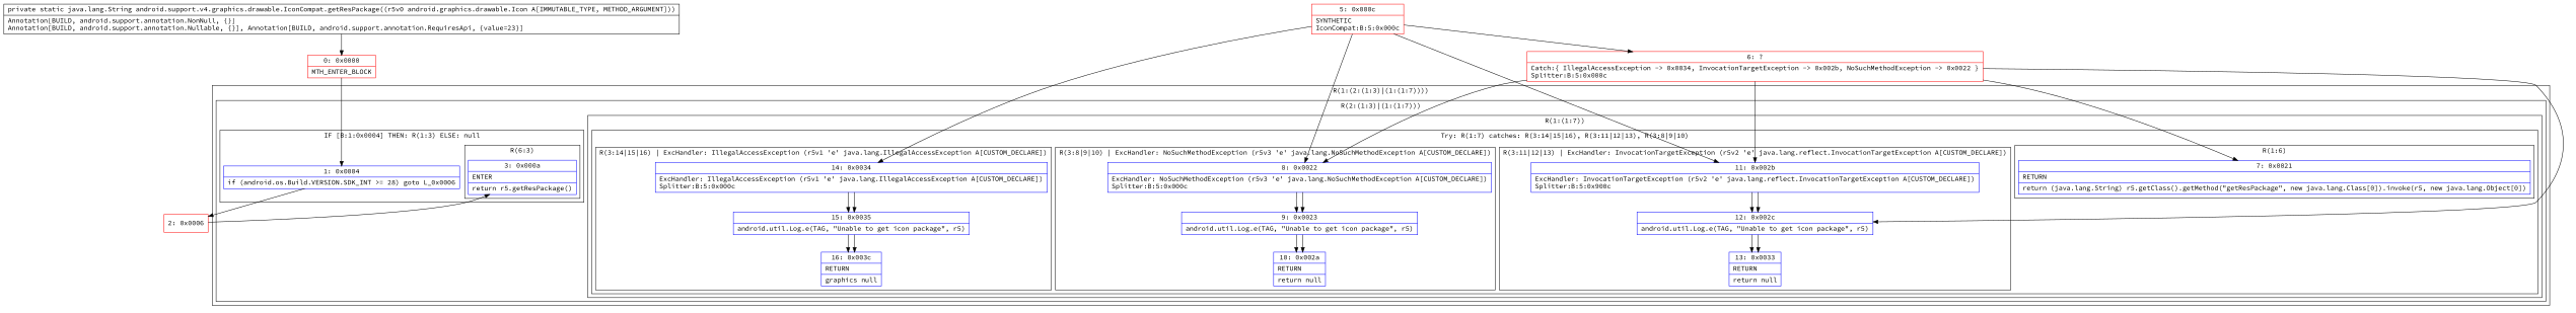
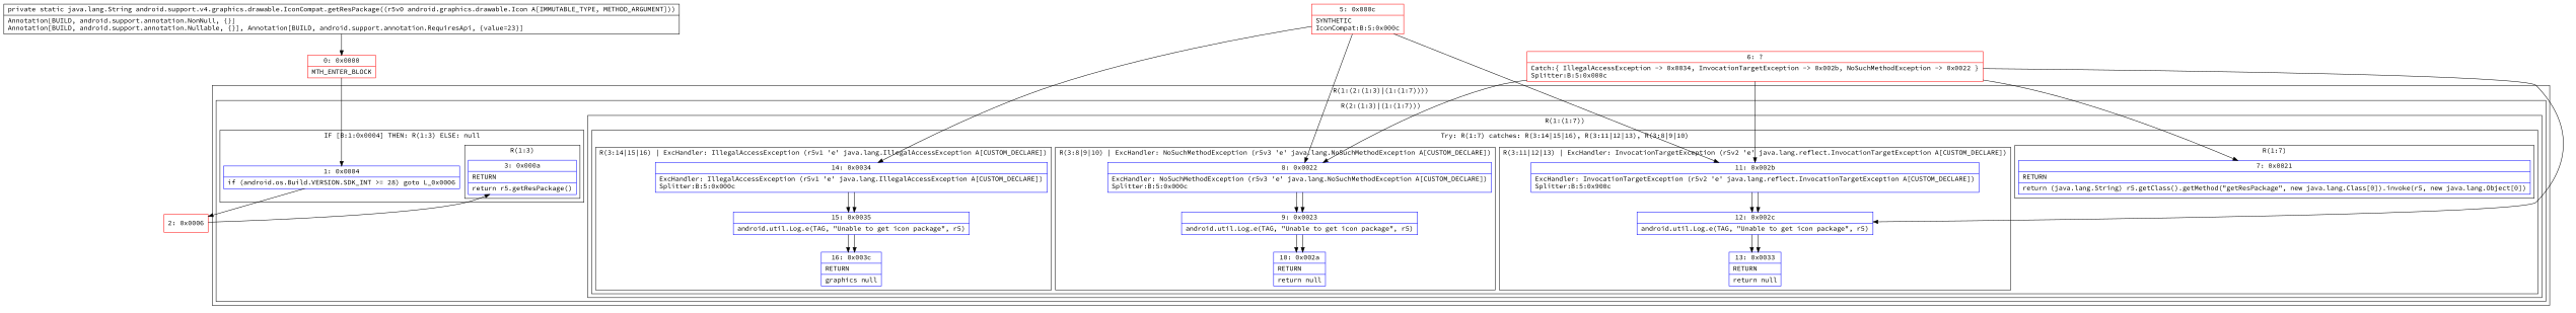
  digraph {
    fontname="Source Code Pro"
    node [color=blue fontname="Source Code Pro" shape=record]
    edge [fontname="Source Code Pro"]
-   n1 [label="{3\:\ 0x000a|ENTER\l|return r5.getResPackage()\l}"]
+   n1 [label="{3\:\ 0x000a|RETURN\l|return r5.getResPackage()\l}"]
    n2 [label="{1\:\ 0x0004|if (android.os.Build.VERSION.SDK_INT \>= 28) goto L_0x0006\l}"]
    n3 [label="{7\:\ 0x0021|RETURN\l|return (java.lang.String) r5.getClass().getMethod(\"getResPackage\", new java.lang.Class[0]).invoke(r5, new java.lang.Object[0])\l}"]
    n4 [label="{14\:\ 0x0034|ExcHandler: IllegalAccessException (r5v1 'e' java.lang.IllegalAccessException A[CUSTOM_DECLARE])\lSplitter:B:5:0x000c\l}"]
    n5 [label="{15\:\ 0x0035|android.util.Log.e(TAG, \"Unable to get icon package\", r5)\l}"]
    n6 [label="{16\:\ 0x003c|RETURN\l|graphics null\l}"]
    n7 [label="{11\:\ 0x002b|ExcHandler: InvocationTargetException (r5v2 'e' java.lang.reflect.InvocationTargetException A[CUSTOM_DECLARE])\lSplitter:B:5:0x900c\l}"]
    n8 [label="{12\:\ 0x002c|android.util.Log.e(TAG, \"Unable to get icon package\", r5)\l}"]
    n9 [label="{13\:\ 0x0033|RETURN\l|return null\l}"]
    n10 [label="{8\:\ 0x0022|ExcHandler: NoSuchMethodException (r5v3 'e' java.lang.NoSuchMethodException A[CUSTOM_DECLARE])\lSplitter:B:5:0x000c\l}"]
    n11 [label="{9\:\ 0x0023|android.util.Log.e(TAG, \"Unable to get icon package\", r5)\l}"]
    n12 [label="{10\:\ 0x002a|RETURN\l|return null\l}"]
    n13 [color=red label="{2\:\ 0x0006}"]
    n14 [color=red label="{0\:\ 0x0000|MTH_ENTER_BLOCK\l}"]
    n15 [color=red label="{5\:\ 0x000c|SYNTHETIC\lIconCompat:B:5:0x000c\l}"]
    n16 [color=red label="{6\:\ ?|Catch:\{ IllegalAccessException \-\> 0x0034, InvocationTargetException \-\> 0x002b, NoSuchMethodException \-\> 0x0022 \}\lSplitter:B:5:0x000c\l}"]
    n17 [label="{private static java.lang.String android.support.v4.graphics.drawable.IconCompat.getResPackage((r5v0 android.graphics.drawable.Icon A[IMMUTABLE_TYPE, METHOD_ARGUMENT]))  | Annotation[BUILD, android.support.annotation.NonNull, \{\}]\lAnnotation[BUILD, android.support.annotation.Nullable, \{\}], Annotation[BUILD, android.support.annotation.RequiresApi, \{value=23\}]\l}" color=""]
    subgraph cluster_1 {
      label="R(1:(2:(1:3)|(1:(1:7))))"
      subgraph cluster_2 {
        label="R(2:(1:3)|(1:(1:7)))"
        subgraph cluster_3 {
          label="IF [B:1:0x0004] THEN: R(1:3) ELSE: null"
          n2
          subgraph cluster_4 {
-           label="R(6:3)"
+           label="R(1:3)"
            n1
          }
        }
        subgraph cluster_5 {
          label="R(1:(1:7))"
          subgraph cluster_6 {
            label="Try: R(1:7) catches: R(3:14|15|16), R(3:11|12|13), R(3:8|9|10)"
            subgraph cluster_7 {
-             label="R(1:6)"
+             label="R(1:7)"
              n3
            }
            subgraph cluster_8 {
              label="R(3:14|15|16) | ExcHandler: IllegalAccessException (r5v1 'e' java.lang.IllegalAccessException A[CUSTOM_DECLARE])\l"
              n4
              n5
              n6
            }
            subgraph cluster_9 {
              label="R(3:11|12|13) | ExcHandler: InvocationTargetException (r5v2 'e' java.lang.reflect.InvocationTargetException A[CUSTOM_DECLARE])\l"
              n7
              n8
              n9
            }
            subgraph cluster_10 {
              label="R(3:8|9|10) | ExcHandler: NoSuchMethodException (r5v3 'e' java.lang.NoSuchMethodException A[CUSTOM_DECLARE])\l"
              n10
              n11
              n12
            }
          }
        }
      }
    }
    subgraph cluster_11 {
      label="R(3:14|15|16) | ExcHandler: IllegalAccessException (r5v1 'e' java.lang.IllegalAccessException A[CUSTOM_DECLARE])\l"
    }
    subgraph cluster_12 {
      label="R(3:11|12|13) | ExcHandler: InvocationTargetException (r5v2 'e' java.lang.reflect.InvocationTargetException A[CUSTOM_DECLARE])\l"
    }
    subgraph cluster_13 {
      label="R(3:8|9|10) | ExcHandler: NoSuchMethodException (r5v3 'e' java.lang.NoSuchMethodException A[CUSTOM_DECLARE])\l"
    }
    n2 -> n13
    n4 -> n5
    n4 -> n5
    n5 -> n6
    n5 -> n6
    n7 -> n8
    n7 -> n8
    n8 -> n9
    n8 -> n9
    n10 -> n11
    n10 -> n11
    n11 -> n12
    n11 -> n12
    n13 -> n1
    n14 -> n2
    n15 -> n4
    n15 -> n7
    n15 -> n10
-   n15 -> n16
    n16 -> n3
    n16 -> n7
    n16 -> n8
    n16 -> n10
    n17 -> n14
  }
